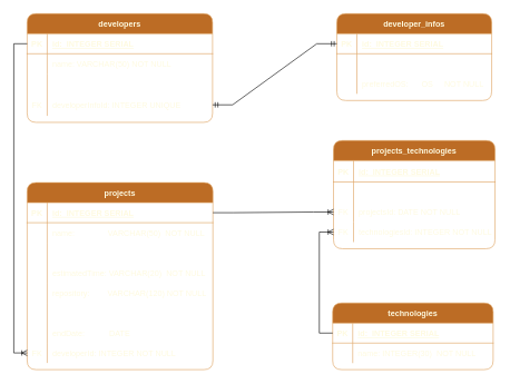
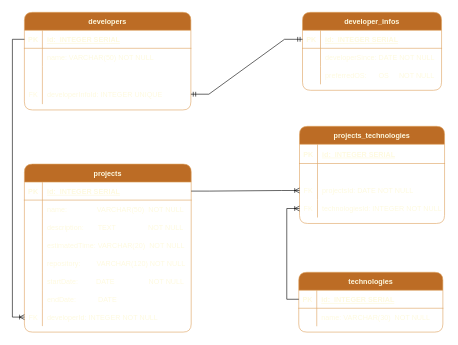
  <mxCell id="0" />
  <mxCell id="1" parent="0" />
  <mxCell id="2" value="developer_infos" style="shape=table;startSize=30;container=1;collapsible=1;childLayout=tableLayout;fixedRows=1;rowLines=0;fontStyle=1;align=center;resizeLast=1;labelBackgroundColor=none;swimlaneFillColor=none;rounded=1;swimlaneLine=1;shadow=0;fillColor=#BC6C25;fontColor=#FEFAE0;strokeColor=#DDA15E;" parent="1" vertex="1"><mxGeometry x="503.5" y="20" width="231.75" height="130" as="geometry"><mxRectangle x="273" y="180" width="76" height="30" as="alternateBounds" /></mxGeometry></mxCell>
  <mxCell id="3" value="" style="shape=partialRectangle;collapsible=0;dropTarget=0;pointerEvents=0;fillColor=none;points=[[0,0.5],[1,0.5]];portConstraint=eastwest;top=0;left=0;right=0;bottom=1;labelBackgroundColor=none;strokeColor=#DDA15E;fontColor=#FEFAE0;" parent="2" vertex="1"><mxGeometry y="30" width="231.75" height="30" as="geometry" /></mxCell>
  <mxCell id="4" value="PK" style="shape=partialRectangle;overflow=hidden;connectable=0;fillColor=none;top=0;left=0;bottom=0;right=0;fontStyle=1;labelBackgroundColor=none;strokeColor=#DDA15E;fontColor=#FEFAE0;" parent="3" vertex="1"><mxGeometry width="30" height="30" as="geometry"><mxRectangle width="30" height="30" as="alternateBounds" /></mxGeometry></mxCell>
  <mxCell id="5" value="id:  INTEGER SERIAL" style="shape=partialRectangle;overflow=hidden;connectable=0;fillColor=none;top=0;left=0;bottom=0;right=0;align=left;spacingLeft=6;fontStyle=5;labelBackgroundColor=none;strokeColor=#DDA15E;fontColor=#FEFAE0;" parent="3" vertex="1"><mxGeometry x="30" width="201.75" height="30" as="geometry"><mxRectangle width="201.75" height="30" as="alternateBounds" /></mxGeometry></mxCell>
  <mxCell id="6" value="" style="shape=partialRectangle;collapsible=0;dropTarget=0;pointerEvents=0;fillColor=none;points=[[0,0.5],[1,0.5]];portConstraint=eastwest;top=0;left=0;right=0;bottom=0;labelBackgroundColor=none;strokeColor=#DDA15E;fontColor=#FEFAE0;" parent="2" vertex="1"><mxGeometry y="60" width="231.75" height="30" as="geometry" /></mxCell>
  <mxCell id="7" value="" style="shape=partialRectangle;overflow=hidden;connectable=0;fillColor=none;top=0;left=0;bottom=0;right=0;labelBackgroundColor=none;strokeColor=#DDA15E;fontColor=#FEFAE0;" parent="6" vertex="1"><mxGeometry width="30" height="30" as="geometry"><mxRectangle width="30" height="30" as="alternateBounds" /></mxGeometry></mxCell>
+ <mxCell id="8" value="developerSince: DATE NOT NULL" style="shape=partialRectangle;overflow=hidden;connectable=0;fillColor=none;top=0;left=0;bottom=0;right=0;align=left;spacingLeft=6;labelBackgroundColor=none;strokeColor=#DDA15E;fontColor=#FEFAE0;" parent="6" vertex="1"><mxGeometry x="30" width="201.75" height="30" as="geometry"><mxRectangle width="201.75" height="30" as="alternateBounds" /></mxGeometry></mxCell>
  <mxCell id="9" value="" style="shape=partialRectangle;collapsible=0;dropTarget=0;pointerEvents=0;fillColor=none;points=[[0,0.5],[1,0.5]];portConstraint=eastwest;top=0;left=0;right=0;bottom=0;labelBackgroundColor=none;strokeColor=#DDA15E;fontColor=#FEFAE0;" parent="2" vertex="1"><mxGeometry y="90" width="231.75" height="30" as="geometry" /></mxCell>
  <mxCell id="10" value="" style="shape=partialRectangle;overflow=hidden;connectable=0;fillColor=none;top=0;left=0;bottom=0;right=0;labelBackgroundColor=none;strokeColor=#DDA15E;fontColor=#FEFAE0;" parent="9" vertex="1"><mxGeometry width="30" height="30" as="geometry"><mxRectangle width="30" height="30" as="alternateBounds" /></mxGeometry></mxCell>
  <mxCell id="11" value="preferredOS:      OS     NOT NULL" style="shape=partialRectangle;overflow=hidden;connectable=0;fillColor=none;top=0;left=0;bottom=0;right=0;align=left;spacingLeft=6;labelBackgroundColor=none;strokeColor=#DDA15E;fontColor=#FEFAE0;" parent="9" vertex="1"><mxGeometry x="30" width="201.75" height="30" as="geometry"><mxRectangle width="201.75" height="30" as="alternateBounds" /></mxGeometry></mxCell>
  <mxCell id="12" value="developers" style="shape=table;startSize=30;container=1;collapsible=1;childLayout=tableLayout;fixedRows=1;rowLines=0;fontStyle=1;align=center;resizeLast=1;labelBackgroundColor=none;swimlaneFillColor=none;rounded=1;swimlaneLine=1;shadow=0;fillColor=#BC6C25;fontColor=#FEFAE0;strokeColor=#DDA15E;" parent="1" vertex="1"><mxGeometry x="40" y="20" width="277.458" height="162.75" as="geometry"><mxRectangle x="273" y="180" width="76" height="30" as="alternateBounds" /></mxGeometry></mxCell>
  <mxCell id="13" value="" style="shape=partialRectangle;collapsible=0;dropTarget=0;pointerEvents=0;fillColor=none;points=[[0,0.5],[1,0.5]];portConstraint=eastwest;top=0;left=0;right=0;bottom=1;labelBackgroundColor=none;strokeColor=#DDA15E;fontColor=#FEFAE0;" parent="12" vertex="1"><mxGeometry y="30" width="277.458" height="30" as="geometry" /></mxCell>
  <mxCell id="14" value="PK" style="shape=partialRectangle;overflow=hidden;connectable=0;fillColor=none;top=0;left=0;bottom=0;right=0;fontStyle=1;labelBackgroundColor=none;strokeColor=#DDA15E;fontColor=#FEFAE0;" parent="13" vertex="1"><mxGeometry width="30" height="30" as="geometry"><mxRectangle width="30" height="30" as="alternateBounds" /></mxGeometry></mxCell>
  <mxCell id="15" value="id:  INTEGER SERIAL" style="shape=partialRectangle;overflow=hidden;connectable=0;fillColor=none;top=0;left=0;bottom=0;right=0;align=left;spacingLeft=6;fontStyle=5;labelBackgroundColor=none;strokeColor=#DDA15E;fontColor=#FEFAE0;" parent="13" vertex="1"><mxGeometry x="30" width="247.458" height="30" as="geometry"><mxRectangle width="247.458" height="30" as="alternateBounds" /></mxGeometry></mxCell>
  <mxCell id="16" value="" style="shape=partialRectangle;collapsible=0;dropTarget=0;pointerEvents=0;fillColor=none;points=[[0,0.5],[1,0.5]];portConstraint=eastwest;top=0;left=0;right=0;bottom=0;labelBackgroundColor=none;strokeColor=#DDA15E;fontColor=#FEFAE0;" parent="12" vertex="1"><mxGeometry y="60" width="277.458" height="30" as="geometry" /></mxCell>
  <mxCell id="17" value="" style="shape=partialRectangle;overflow=hidden;connectable=0;fillColor=none;top=0;left=0;bottom=0;right=0;labelBackgroundColor=none;strokeColor=#DDA15E;fontColor=#FEFAE0;" parent="16" vertex="1"><mxGeometry width="30" height="30" as="geometry"><mxRectangle width="30" height="30" as="alternateBounds" /></mxGeometry></mxCell>
  <mxCell id="18" value="name: VARCHAR(50) NOT NULL" style="shape=partialRectangle;overflow=hidden;connectable=0;fillColor=none;top=0;left=0;bottom=0;right=0;align=left;spacingLeft=6;labelBackgroundColor=none;strokeColor=#DDA15E;fontColor=#FEFAE0;" parent="16" vertex="1"><mxGeometry x="30" width="247.458" height="30" as="geometry"><mxRectangle width="247.458" height="30" as="alternateBounds" /></mxGeometry></mxCell>
  <mxCell id="19" value="" style="shape=partialRectangle;collapsible=0;dropTarget=0;pointerEvents=0;fillColor=none;points=[[0,0.5],[1,0.5]];portConstraint=eastwest;top=0;left=0;right=0;bottom=0;labelBackgroundColor=none;strokeColor=#DDA15E;fontColor=#FEFAE0;" parent="12" vertex="1"><mxGeometry y="90" width="277.458" height="30" as="geometry" /></mxCell>
  <mxCell id="20" value="" style="shape=partialRectangle;overflow=hidden;connectable=0;fillColor=none;top=0;left=0;bottom=0;right=0;labelBackgroundColor=none;strokeColor=#DDA15E;fontColor=#FEFAE0;" parent="19" vertex="1"><mxGeometry width="30" height="30" as="geometry"><mxRectangle width="30" height="30" as="alternateBounds" /></mxGeometry></mxCell>
  <mxCell id="21" value="" style="shape=partialRectangle;collapsible=0;dropTarget=0;pointerEvents=0;fillColor=none;points=[[0,0.5],[1,0.5]];portConstraint=eastwest;top=0;left=0;right=0;bottom=0;labelBackgroundColor=none;strokeColor=#DDA15E;fontColor=#FEFAE0;" vertex="1" parent="12"><mxGeometry y="120" width="277.458" height="33" as="geometry" /></mxCell>
  <mxCell id="22" value="FK" style="shape=partialRectangle;overflow=hidden;connectable=0;fillColor=none;top=0;left=0;bottom=0;right=0;labelBackgroundColor=none;strokeColor=#DDA15E;fontColor=#FEFAE0;" vertex="1" parent="21"><mxGeometry width="30" height="33" as="geometry"><mxRectangle width="30" height="33" as="alternateBounds" /></mxGeometry></mxCell>
  <mxCell id="23" value="developerInfoId: INTEGER UNIQUE" style="shape=partialRectangle;overflow=hidden;connectable=0;fillColor=none;top=0;left=0;bottom=0;right=0;align=left;spacingLeft=6;labelBackgroundColor=none;strokeColor=#DDA15E;fontColor=#FEFAE0;" vertex="1" parent="21"><mxGeometry x="30" width="247.458" height="33" as="geometry"><mxRectangle width="247.458" height="33" as="alternateBounds" /></mxGeometry></mxCell>
  <mxCell id="24" value="projects" style="shape=table;startSize=30;container=1;collapsible=1;childLayout=tableLayout;fixedRows=1;rowLines=0;fontStyle=1;align=center;resizeLast=1;labelBackgroundColor=none;swimlaneFillColor=none;rounded=1;swimlaneLine=1;shadow=0;fillColor=#BC6C25;fontColor=#FEFAE0;strokeColor=#DDA15E;" parent="1" vertex="1"><mxGeometry x="40" y="273" width="278" height="280" as="geometry"><mxRectangle x="273" y="180" width="76" height="30" as="alternateBounds" /></mxGeometry></mxCell>
  <mxCell id="25" value="" style="shape=partialRectangle;collapsible=0;dropTarget=0;pointerEvents=0;fillColor=none;points=[[0,0.5],[1,0.5]];portConstraint=eastwest;top=0;left=0;right=0;bottom=1;labelBackgroundColor=none;strokeColor=#DDA15E;fontColor=#FEFAE0;" parent="24" vertex="1"><mxGeometry y="30" width="278" height="30" as="geometry" /></mxCell>
  <mxCell id="26" value="PK" style="shape=partialRectangle;overflow=hidden;connectable=0;fillColor=none;top=0;left=0;bottom=0;right=0;fontStyle=1;labelBackgroundColor=none;strokeColor=#DDA15E;fontColor=#FEFAE0;" parent="25" vertex="1"><mxGeometry width="30" height="30" as="geometry"><mxRectangle width="30" height="30" as="alternateBounds" /></mxGeometry></mxCell>
  <mxCell id="27" value="id:  INTEGER SERIAL" style="shape=partialRectangle;overflow=hidden;connectable=0;fillColor=none;top=0;left=0;bottom=0;right=0;align=left;spacingLeft=6;fontStyle=5;labelBackgroundColor=none;strokeColor=#DDA15E;fontColor=#FEFAE0;" parent="25" vertex="1"><mxGeometry x="30" width="248" height="30" as="geometry"><mxRectangle width="248" height="30" as="alternateBounds" /></mxGeometry></mxCell>
  <mxCell id="28" value="" style="shape=partialRectangle;collapsible=0;dropTarget=0;pointerEvents=0;fillColor=none;points=[[0,0.5],[1,0.5]];portConstraint=eastwest;top=0;left=0;right=0;bottom=0;labelBackgroundColor=none;strokeColor=#DDA15E;fontColor=#FEFAE0;" parent="24" vertex="1"><mxGeometry y="60" width="278" height="30" as="geometry" /></mxCell>
  <mxCell id="29" value="" style="shape=partialRectangle;overflow=hidden;connectable=0;fillColor=none;top=0;left=0;bottom=0;right=0;labelBackgroundColor=none;strokeColor=#DDA15E;fontColor=#FEFAE0;" parent="28" vertex="1"><mxGeometry width="30" height="30" as="geometry"><mxRectangle width="30" height="30" as="alternateBounds" /></mxGeometry></mxCell>
  <mxCell id="30" value="name:               VARCHAR(50)  NOT NULL" style="shape=partialRectangle;overflow=hidden;connectable=0;fillColor=none;top=0;left=0;bottom=0;right=0;align=left;spacingLeft=6;labelBackgroundColor=none;strokeColor=#DDA15E;fontColor=#FEFAE0;" parent="28" vertex="1"><mxGeometry x="30" width="248" height="30" as="geometry"><mxRectangle width="248" height="30" as="alternateBounds" /></mxGeometry></mxCell>
  <mxCell id="31" value="" style="shape=partialRectangle;collapsible=0;dropTarget=0;pointerEvents=0;fillColor=none;points=[[0,0.5],[1,0.5]];portConstraint=eastwest;top=0;left=0;right=0;bottom=0;labelBackgroundColor=none;strokeColor=#DDA15E;fontColor=#FEFAE0;" parent="24" vertex="1"><mxGeometry y="90" width="278" height="30" as="geometry" /></mxCell>
  <mxCell id="32" value="" style="shape=partialRectangle;overflow=hidden;connectable=0;fillColor=none;top=0;left=0;bottom=0;right=0;labelBackgroundColor=none;strokeColor=#DDA15E;fontColor=#FEFAE0;" parent="31" vertex="1"><mxGeometry width="30" height="30" as="geometry"><mxRectangle width="30" height="30" as="alternateBounds" /></mxGeometry></mxCell>
+ <mxCell id="33" value="description:       TEXT                NOT NULL" style="shape=partialRectangle;overflow=hidden;connectable=0;fillColor=none;top=0;left=0;bottom=0;right=0;align=left;spacingLeft=6;labelBackgroundColor=none;strokeColor=#DDA15E;fontColor=#FEFAE0;" parent="31" vertex="1"><mxGeometry x="30" width="248" height="30" as="geometry"><mxRectangle width="248" height="30" as="alternateBounds" /></mxGeometry></mxCell>
  <mxCell id="34" value="" style="shape=partialRectangle;collapsible=0;dropTarget=0;pointerEvents=0;fillColor=none;points=[[0,0.5],[1,0.5]];portConstraint=eastwest;top=0;left=0;right=0;bottom=0;labelBackgroundColor=none;strokeColor=#DDA15E;fontColor=#FEFAE0;" parent="24" vertex="1"><mxGeometry y="120" width="278" height="30" as="geometry" /></mxCell>
  <mxCell id="35" value="" style="shape=partialRectangle;overflow=hidden;connectable=0;fillColor=none;top=0;left=0;bottom=0;right=0;labelBackgroundColor=none;strokeColor=#DDA15E;fontColor=#FEFAE0;" parent="34" vertex="1"><mxGeometry width="30" height="30" as="geometry"><mxRectangle width="30" height="30" as="alternateBounds" /></mxGeometry></mxCell>
  <mxCell id="36" value="estimatedTime: VARCHAR(20)  NOT NULL" style="shape=partialRectangle;overflow=hidden;connectable=0;fillColor=none;top=0;left=0;bottom=0;right=0;align=left;spacingLeft=6;labelBackgroundColor=none;strokeColor=#DDA15E;fontColor=#FEFAE0;" parent="34" vertex="1"><mxGeometry x="30" width="248" height="30" as="geometry"><mxRectangle width="248" height="30" as="alternateBounds" /></mxGeometry></mxCell>
  <mxCell id="37" value="" style="shape=partialRectangle;collapsible=0;dropTarget=0;pointerEvents=0;fillColor=none;points=[[0,0.5],[1,0.5]];portConstraint=eastwest;top=0;left=0;right=0;bottom=0;labelBackgroundColor=none;strokeColor=#DDA15E;fontColor=#FEFAE0;" parent="24" vertex="1"><mxGeometry y="150" width="278" height="30" as="geometry" /></mxCell>
  <mxCell id="38" value="" style="shape=partialRectangle;overflow=hidden;connectable=0;fillColor=none;top=0;left=0;bottom=0;right=0;labelBackgroundColor=none;strokeColor=#DDA15E;fontColor=#FEFAE0;" parent="37" vertex="1"><mxGeometry width="30" height="30" as="geometry"><mxRectangle width="30" height="30" as="alternateBounds" /></mxGeometry></mxCell>
  <mxCell id="39" value="repository:        VARCHAR(120) NOT NULL" style="shape=partialRectangle;overflow=hidden;connectable=0;fillColor=none;top=0;left=0;bottom=0;right=0;align=left;spacingLeft=6;labelBackgroundColor=none;strokeColor=#DDA15E;fontColor=#FEFAE0;" parent="37" vertex="1"><mxGeometry x="30" width="248" height="30" as="geometry"><mxRectangle width="248" height="30" as="alternateBounds" /></mxGeometry></mxCell>
  <mxCell id="40" value="" style="shape=partialRectangle;collapsible=0;dropTarget=0;pointerEvents=0;fillColor=none;points=[[0,0.5],[1,0.5]];portConstraint=eastwest;top=0;left=0;right=0;bottom=0;labelBackgroundColor=none;strokeColor=#DDA15E;fontColor=#FEFAE0;" parent="24" vertex="1"><mxGeometry y="180" width="278" height="30" as="geometry" /></mxCell>
  <mxCell id="41" value="" style="shape=partialRectangle;overflow=hidden;connectable=0;fillColor=none;top=0;left=0;bottom=0;right=0;labelBackgroundColor=none;strokeColor=#DDA15E;fontColor=#FEFAE0;" parent="40" vertex="1"><mxGeometry width="30" height="30" as="geometry"><mxRectangle width="30" height="30" as="alternateBounds" /></mxGeometry></mxCell>
+ <mxCell id="42" value="startDate:         DATE                 NOT NULL" style="shape=partialRectangle;overflow=hidden;connectable=0;fillColor=none;top=0;left=0;bottom=0;right=0;align=left;spacingLeft=6;labelBackgroundColor=none;strokeColor=#DDA15E;fontColor=#FEFAE0;" parent="40" vertex="1"><mxGeometry x="30" width="248" height="30" as="geometry"><mxRectangle width="248" height="30" as="alternateBounds" /></mxGeometry></mxCell>
  <mxCell id="43" value="" style="shape=partialRectangle;collapsible=0;dropTarget=0;pointerEvents=0;fillColor=none;points=[[0,0.5],[1,0.5]];portConstraint=eastwest;top=0;left=0;right=0;bottom=0;labelBackgroundColor=none;strokeColor=#DDA15E;fontColor=#FEFAE0;" parent="24" vertex="1"><mxGeometry y="210" width="278" height="30" as="geometry" /></mxCell>
  <mxCell id="44" value="" style="shape=partialRectangle;overflow=hidden;connectable=0;fillColor=none;top=0;left=0;bottom=0;right=0;labelBackgroundColor=none;strokeColor=#DDA15E;fontColor=#FEFAE0;" parent="43" vertex="1"><mxGeometry width="30" height="30" as="geometry"><mxRectangle width="30" height="30" as="alternateBounds" /></mxGeometry></mxCell>
  <mxCell id="45" value="endDate:           DATE " style="shape=partialRectangle;overflow=hidden;connectable=0;fillColor=none;top=0;left=0;bottom=0;right=0;align=left;spacingLeft=6;labelBackgroundColor=none;strokeColor=#DDA15E;fontColor=#FEFAE0;" parent="43" vertex="1"><mxGeometry x="30" width="248" height="30" as="geometry"><mxRectangle width="248" height="30" as="alternateBounds" /></mxGeometry></mxCell>
  <mxCell id="46" value="" style="shape=partialRectangle;collapsible=0;dropTarget=0;pointerEvents=0;fillColor=none;points=[[0,0.5],[1,0.5]];portConstraint=eastwest;top=0;left=0;right=0;bottom=0;labelBackgroundColor=none;strokeColor=#DDA15E;fontColor=#FEFAE0;" vertex="1" parent="24"><mxGeometry y="240" width="278" height="30" as="geometry" /></mxCell>
  <mxCell id="47" value="FK" style="shape=partialRectangle;overflow=hidden;connectable=0;fillColor=none;top=0;left=0;bottom=0;right=0;labelBackgroundColor=none;strokeColor=#DDA15E;fontColor=#FEFAE0;" vertex="1" parent="46"><mxGeometry width="30" height="30" as="geometry"><mxRectangle width="30" height="30" as="alternateBounds" /></mxGeometry></mxCell>
  <mxCell id="48" value="developerId: INTEGER NOT NULL" style="shape=partialRectangle;overflow=hidden;connectable=0;fillColor=none;top=0;left=0;bottom=0;right=0;align=left;spacingLeft=6;labelBackgroundColor=none;strokeColor=#DDA15E;fontColor=#FEFAE0;" vertex="1" parent="46"><mxGeometry x="30" width="248" height="30" as="geometry"><mxRectangle width="248" height="30" as="alternateBounds" /></mxGeometry></mxCell>
  <mxCell id="49" value="technologies" style="shape=table;startSize=30;container=1;collapsible=1;childLayout=tableLayout;fixedRows=1;rowLines=0;fontStyle=1;align=center;resizeLast=1;labelBackgroundColor=none;swimlaneFillColor=none;rounded=1;swimlaneLine=1;shadow=0;fillColor=#BC6C25;fontColor=#FEFAE0;strokeColor=#DDA15E;" parent="1" vertex="1"><mxGeometry x="497.25" y="453.25" width="240.208" height="99.75" as="geometry"><mxRectangle x="273" y="180" width="76" height="30" as="alternateBounds" /></mxGeometry></mxCell>
  <mxCell id="50" value="" style="shape=partialRectangle;collapsible=0;dropTarget=0;pointerEvents=0;fillColor=none;points=[[0,0.5],[1,0.5]];portConstraint=eastwest;top=0;left=0;right=0;bottom=1;labelBackgroundColor=none;strokeColor=#DDA15E;fontColor=#FEFAE0;" parent="49" vertex="1"><mxGeometry y="30" width="240.208" height="30" as="geometry" /></mxCell>
  <mxCell id="51" value="PK" style="shape=partialRectangle;overflow=hidden;connectable=0;fillColor=none;top=0;left=0;bottom=0;right=0;fontStyle=1;labelBackgroundColor=none;strokeColor=#DDA15E;fontColor=#FEFAE0;" parent="50" vertex="1"><mxGeometry width="30" height="30" as="geometry"><mxRectangle width="30" height="30" as="alternateBounds" /></mxGeometry></mxCell>
  <mxCell id="52" value="id:  INTEGER SERIAL" style="shape=partialRectangle;overflow=hidden;connectable=0;fillColor=none;top=0;left=0;bottom=0;right=0;align=left;spacingLeft=6;fontStyle=5;labelBackgroundColor=none;strokeColor=#DDA15E;fontColor=#FEFAE0;" parent="50" vertex="1"><mxGeometry x="30" width="210.208" height="30" as="geometry"><mxRectangle width="210.208" height="30" as="alternateBounds" /></mxGeometry></mxCell>
  <mxCell id="53" value="" style="shape=partialRectangle;collapsible=0;dropTarget=0;pointerEvents=0;fillColor=none;points=[[0,0.5],[1,0.5]];portConstraint=eastwest;top=0;left=0;right=0;bottom=0;labelBackgroundColor=none;strokeColor=#DDA15E;fontColor=#FEFAE0;" parent="49" vertex="1"><mxGeometry y="60" width="240.208" height="30" as="geometry" /></mxCell>
  <mxCell id="54" value="" style="shape=partialRectangle;overflow=hidden;connectable=0;fillColor=none;top=0;left=0;bottom=0;right=0;labelBackgroundColor=none;strokeColor=#DDA15E;fontColor=#FEFAE0;" parent="53" vertex="1"><mxGeometry width="30" height="30" as="geometry"><mxRectangle width="30" height="30" as="alternateBounds" /></mxGeometry></mxCell>
- <mxCell id="55" value="name: INTEGER(30)  NOT NULL" style="shape=partialRectangle;overflow=hidden;connectable=0;fillColor=none;top=0;left=0;bottom=0;right=0;align=left;spacingLeft=6;labelBackgroundColor=none;strokeColor=#DDA15E;fontColor=#FEFAE0;" parent="53" vertex="1"><mxGeometry x="30" width="210.208" height="30" as="geometry"><mxRectangle width="210.208" height="30" as="alternateBounds" /></mxGeometry></mxCell>
+ <mxCell id="55" value="name: VARCHAR(30)  NOT NULL" style="shape=partialRectangle;overflow=hidden;connectable=0;fillColor=none;top=0;left=0;bottom=0;right=0;align=left;spacingLeft=6;labelBackgroundColor=none;strokeColor=#DDA15E;fontColor=#FEFAE0;" parent="53" vertex="1"><mxGeometry x="30" width="210.208" height="30" as="geometry"><mxRectangle width="210.208" height="30" as="alternateBounds" /></mxGeometry></mxCell>
  <mxCell id="56" value="projects_technologies" style="shape=table;startSize=30;container=1;collapsible=1;childLayout=tableLayout;fixedRows=1;rowLines=0;fontStyle=1;align=center;resizeLast=1;labelBackgroundColor=none;swimlaneFillColor=none;rounded=1;swimlaneLine=1;shadow=0;fillColor=#BC6C25;fontColor=#FEFAE0;strokeColor=#DDA15E;" parent="1" vertex="1"><mxGeometry x="498.5" y="210" width="241.75" height="161.96" as="geometry"><mxRectangle x="273" y="180" width="76" height="30" as="alternateBounds" /></mxGeometry></mxCell>
  <mxCell id="57" value="" style="shape=partialRectangle;collapsible=0;dropTarget=0;pointerEvents=0;fillColor=none;points=[[0,0.5],[1,0.5]];portConstraint=eastwest;top=0;left=0;right=0;bottom=1;labelBackgroundColor=none;strokeColor=#DDA15E;fontColor=#FEFAE0;" parent="56" vertex="1"><mxGeometry y="30" width="241.75" height="32" as="geometry" /></mxCell>
  <mxCell id="58" value="PK" style="shape=partialRectangle;overflow=hidden;connectable=0;fillColor=none;top=0;left=0;bottom=0;right=0;fontStyle=1;labelBackgroundColor=none;strokeColor=#DDA15E;fontColor=#FEFAE0;" parent="57" vertex="1"><mxGeometry width="30" height="32" as="geometry"><mxRectangle width="30" height="32" as="alternateBounds" /></mxGeometry></mxCell>
  <mxCell id="59" value="id:  INTEGER SERIAL" style="shape=partialRectangle;overflow=hidden;connectable=0;fillColor=none;top=0;left=0;bottom=0;right=0;align=left;spacingLeft=6;fontStyle=5;labelBackgroundColor=none;strokeColor=#DDA15E;fontColor=#FEFAE0;" parent="57" vertex="1"><mxGeometry x="30" width="211.75" height="32" as="geometry"><mxRectangle width="211.75" height="32" as="alternateBounds" /></mxGeometry></mxCell>
  <mxCell id="60" value="" style="shape=partialRectangle;collapsible=0;dropTarget=0;pointerEvents=0;fillColor=none;points=[[0,0.5],[1,0.5]];portConstraint=eastwest;top=0;left=0;right=0;bottom=0;labelBackgroundColor=none;strokeColor=#DDA15E;fontColor=#FEFAE0;" parent="56" vertex="1"><mxGeometry y="62" width="241.75" height="30" as="geometry" /></mxCell>
  <mxCell id="61" value="" style="shape=partialRectangle;overflow=hidden;connectable=0;fillColor=none;top=0;left=0;bottom=0;right=0;labelBackgroundColor=none;strokeColor=#DDA15E;fontColor=#FEFAE0;" parent="60" vertex="1"><mxGeometry width="30" height="30" as="geometry"><mxRectangle width="30" height="30" as="alternateBounds" /></mxGeometry></mxCell>
  <mxCell id="62" value="" style="shape=partialRectangle;collapsible=0;dropTarget=0;pointerEvents=0;fillColor=none;points=[[0,0.5],[1,0.5]];portConstraint=eastwest;top=0;left=0;right=0;bottom=0;labelBackgroundColor=none;strokeColor=#DDA15E;fontColor=#FEFAE0;" vertex="1" parent="56"><mxGeometry y="92" width="241.75" height="30" as="geometry" /></mxCell>
  <mxCell id="63" value="FK" style="shape=partialRectangle;overflow=hidden;connectable=0;fillColor=none;top=0;left=0;bottom=0;right=0;labelBackgroundColor=none;strokeColor=#DDA15E;fontColor=#FEFAE0;" vertex="1" parent="62"><mxGeometry width="30" height="30" as="geometry"><mxRectangle width="30" height="30" as="alternateBounds" /></mxGeometry></mxCell>
  <mxCell id="64" value="projectsId: DATE NOT NULL" style="shape=partialRectangle;overflow=hidden;connectable=0;fillColor=none;top=0;left=0;bottom=0;right=0;align=left;spacingLeft=6;labelBackgroundColor=none;strokeColor=#DDA15E;fontColor=#FEFAE0;" vertex="1" parent="62"><mxGeometry x="30" width="211.75" height="30" as="geometry"><mxRectangle width="211.75" height="30" as="alternateBounds" /></mxGeometry></mxCell>
  <mxCell id="65" value="" style="shape=partialRectangle;collapsible=0;dropTarget=0;pointerEvents=0;fillColor=none;points=[[0,0.5],[1,0.5]];portConstraint=eastwest;top=0;left=0;right=0;bottom=0;labelBackgroundColor=none;strokeColor=#DDA15E;fontColor=#FEFAE0;" vertex="1" parent="56"><mxGeometry y="122" width="241.75" height="30" as="geometry" /></mxCell>
  <mxCell id="66" value="FK" style="shape=partialRectangle;overflow=hidden;connectable=0;fillColor=none;top=0;left=0;bottom=0;right=0;labelBackgroundColor=none;strokeColor=#DDA15E;fontColor=#FEFAE0;" vertex="1" parent="65"><mxGeometry width="30" height="30" as="geometry"><mxRectangle width="30" height="30" as="alternateBounds" /></mxGeometry></mxCell>
  <mxCell id="67" value="technologiesId: INTEGER NOT NULL" style="shape=partialRectangle;overflow=hidden;connectable=0;fillColor=none;top=0;left=0;bottom=0;right=0;align=left;spacingLeft=6;labelBackgroundColor=none;strokeColor=#DDA15E;fontColor=#FEFAE0;" vertex="1" parent="65"><mxGeometry x="30" width="211.75" height="30" as="geometry"><mxRectangle width="211.75" height="30" as="alternateBounds" /></mxGeometry></mxCell>
  <mxCell id="68" value="" style="edgeStyle=entityRelationEdgeStyle;fontSize=12;html=1;endArrow=ERmandOne;startArrow=ERmandOne;rounded=0;shadow=0;" edge="1" parent="1" source="21" target="3"><mxGeometry width="100" height="100" relative="1" as="geometry"><mxPoint x="330" y="213" as="sourcePoint" /><mxPoint x="435" y="330" as="targetPoint" /></mxGeometry></mxCell>
  <mxCell id="69" value="" style="edgeStyle=entityRelationEdgeStyle;fontSize=12;html=1;endArrow=ERoneToMany;rounded=0;shadow=0;sketch=0;" edge="1" parent="1" source="25" target="62"><mxGeometry width="100" height="100" relative="1" as="geometry"><mxPoint x="355" y="560" as="sourcePoint" /><mxPoint x="455" y="460" as="targetPoint" /></mxGeometry></mxCell>
  <mxCell id="70" style="edgeStyle=orthogonalEdgeStyle;rounded=0;sketch=0;orthogonalLoop=1;jettySize=auto;html=1;exitX=0;exitY=0.5;exitDx=0;exitDy=0;entryX=0;entryY=0.5;entryDx=0;entryDy=0;shadow=0;endArrow=ERoneToMany;endFill=0;" edge="1" parent="1" source="13" target="46"><mxGeometry relative="1" as="geometry"><Array as="points"><mxPoint x="20" y="65" /><mxPoint x="20" y="528" /></Array></mxGeometry></mxCell>
  <mxCell id="71" style="edgeStyle=orthogonalEdgeStyle;rounded=0;sketch=0;orthogonalLoop=1;jettySize=auto;html=1;exitX=0;exitY=0.5;exitDx=0;exitDy=0;shadow=0;endArrow=ERoneToMany;endFill=0;" edge="1" parent="1" source="50" target="65"><mxGeometry relative="1" as="geometry" /></mxCell>
